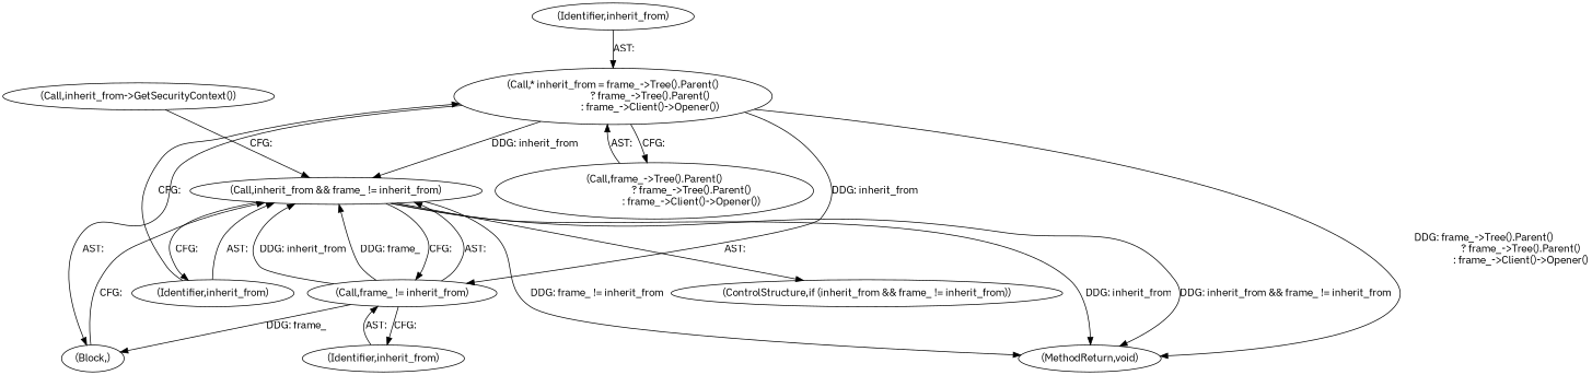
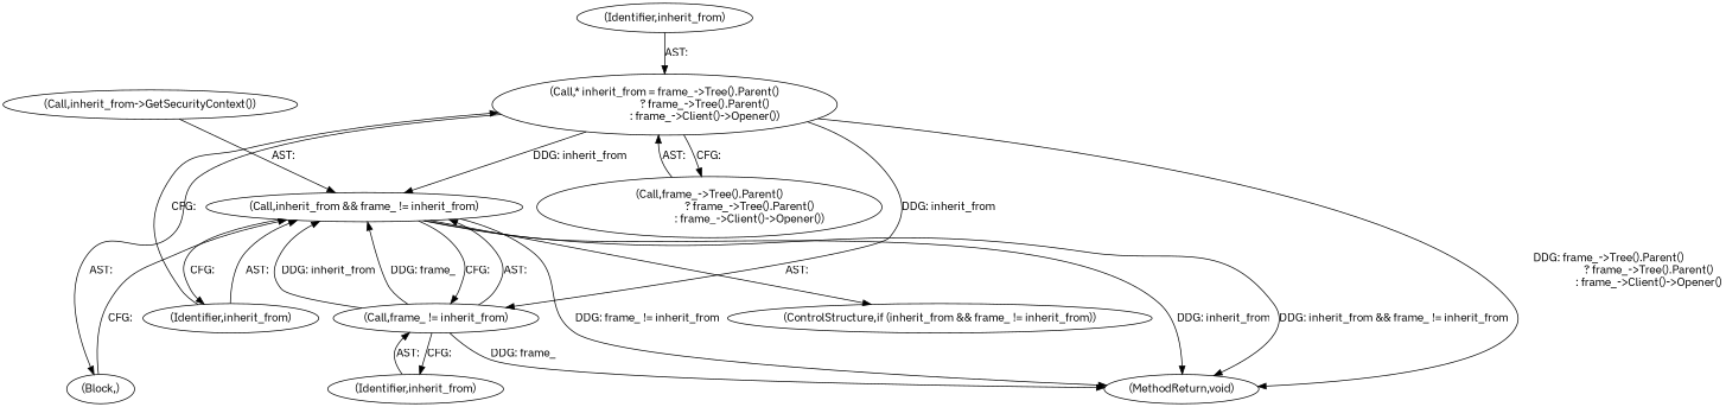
  digraph {
    fontname="IBM Plex Sans"
    node [fontname="IBM Plex Sans"]
    edge [fontname="IBM Plex Sans"]
    n1 [label="(Call,* inherit_from = frame_->Tree().Parent()\n                                 ? frame_->Tree().Parent()\n                                 : frame_->Client()->Opener())"]
    n2 [label="(Call,inherit_from && frame_ != inherit_from)"]
    n3 [label="(Call,frame_ != inherit_from)"]
    n4 [label="(Block,)"]
    n5 [label="(MethodReturn,void)"]
    n6 [label="(Call,frame_->Tree().Parent()\n                                 ? frame_->Tree().Parent()\n                                 : frame_->Client()->Opener())"]
    n7 [label="(ControlStructure,if (inherit_from && frame_ != inherit_from))"]
    n8 [label="(Identifier,inherit_from)"]
    n9 [label="(Identifier,inherit_from)"]
    n10 [label="(Identifier,inherit_from)"]
    n11 [label="(Call,inherit_from->GetSecurityContext())"]
    n1 -> n2 [label="DDG: inherit_from"]
    n1 -> n3 [label="DDG: inherit_from"]
    n1 -> n4 [label="AST: "]
    n1 -> n5 [label="DDG: frame_->Tree().Parent()\n                                 ? frame_->Tree().Parent()\n                                 : frame_->Client()->Opener()"]
    n1 -> n6 [label="CFG: "]
    n2 -> n3 [label="CFG: "]
    n2 -> n5 [label="DDG: frame_ != inherit_from"]
    n2 -> n5 [label="DDG: inherit_from"]
    n2 -> n5 [label="DDG: inherit_from && frame_ != inherit_from"]
    n2 -> n7 [label="AST: "]
    n2 -> n8 [label="CFG: "]
    n3 -> n2 [label="AST: "]
    n3 -> n2 [label="DDG: inherit_from"]
    n3 -> n2 [label="DDG: frame_"]
-   n3 -> n4 [label="DDG: frame_"]
+   n3 -> n5 [label="DDG: frame_"]
    n3 -> n9 [label="CFG: "]
    n4 -> n2 [label="CFG: "]
    n6 -> n1 [label="AST: "]
    n8 -> n1 [label="CFG: "]
    n8 -> n2 [label="AST: "]
    n9 -> n3 [label="AST: "]
    n10 -> n1 [label="AST: "]
-   n11 -> n2 [label="CFG: "]
+   n11 -> n2 [label="AST: "]
  }
